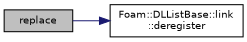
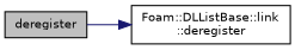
  digraph {
    rankdir=LR
    node [color=black fontname=Helvetica fontsize=10 shape=record]
-   n1 [fillcolor=grey75 fontcolor=black height=0.2 label=replace style=filled width=0.4]
+   n1 [fillcolor=grey75 fontcolor=black height=0.2 label=deregister style=filled width=0.4]
    n2 [height=0.2 label="Foam::DLListBase::link\l::deregister" width=0.4]
    n1 -> n2 [color=midnightblue fontname=Helvetica fontsize=10 labelfontname=Helvetica labelfontsize=10 style=solid]
  }
